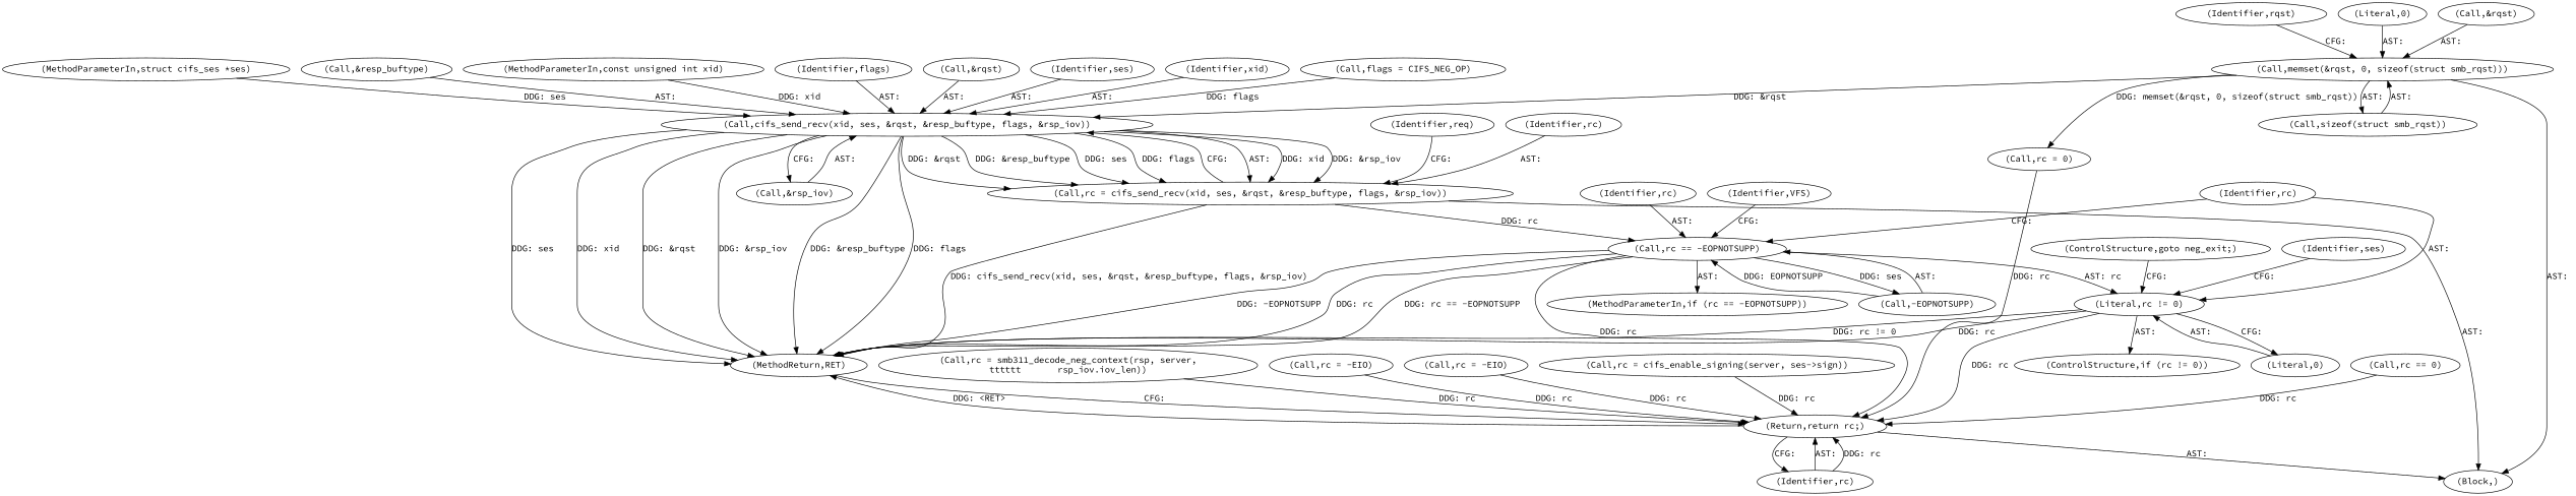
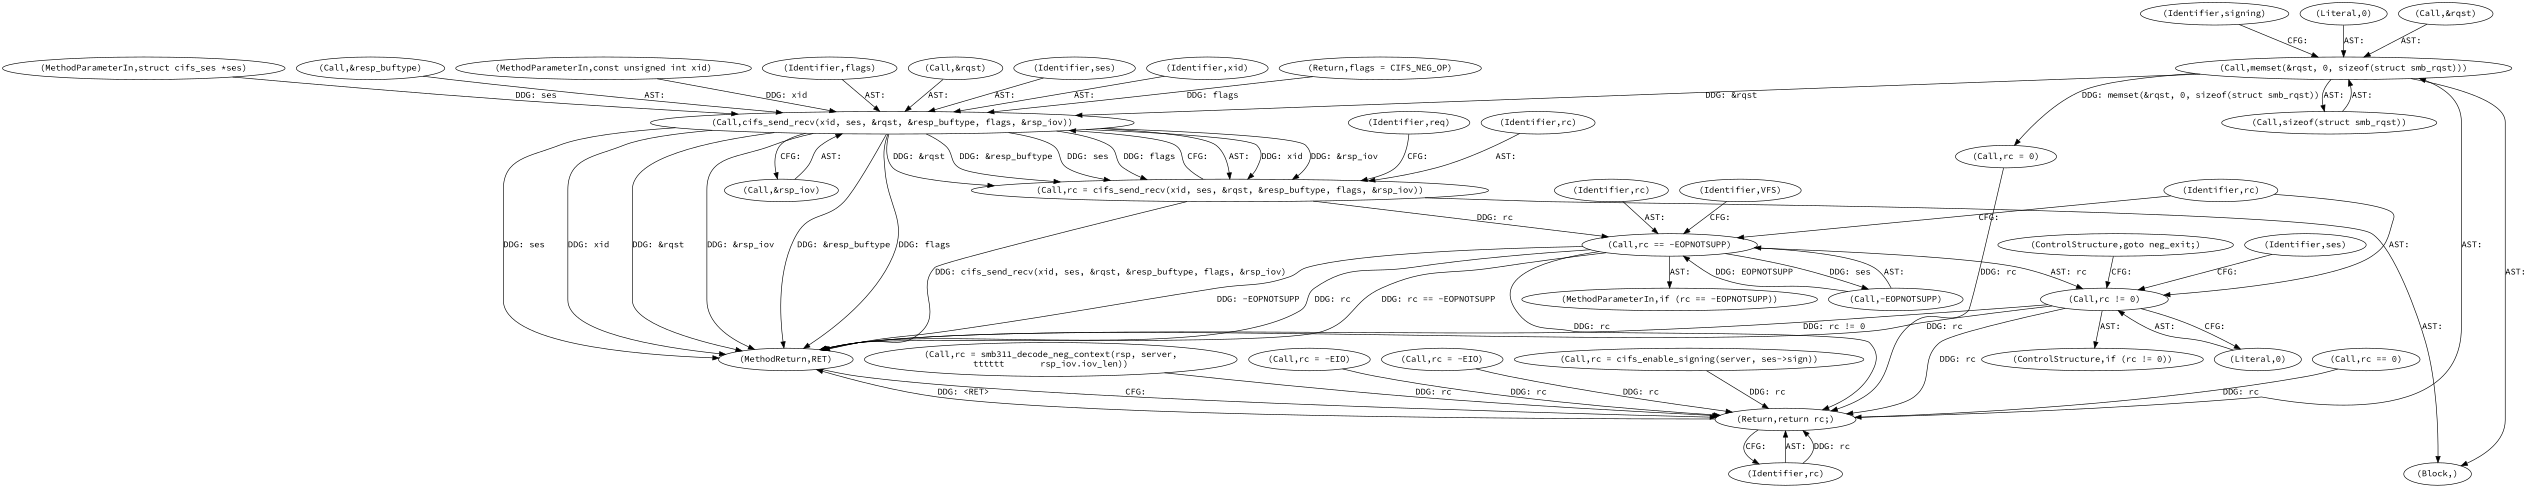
  digraph {
    fontname="Source Code Pro"
    node [fontname="Source Code Pro"]
    edge [fontname="Source Code Pro"]
    n1 [label="(Call,memset(&rqst, 0, sizeof(struct smb_rqst)))"]
    n2 [label="(Call,cifs_send_recv(xid, ses, &rqst, &resp_buftype, flags, &rsp_iov))"]
    n3 [label="(Block,)"]
    n4 [label="(Call,sizeof(struct smb_rqst))"]
    n5 [label="(Call,rc = 0)"]
    n6 [label="(MethodReturn,RET)"]
    n7 [label="(Call,rc = cifs_send_recv(xid, ses, &rqst, &resp_buftype, flags, &rsp_iov))"]
    n8 [label="(Call,&rsp_iov)"]
    n9 [label="(Return,return rc;)"]
    n10 [label="(Call,rc == -EOPNOTSUPP)"]
-   n11 [label="(Literal,rc != 0)"]
+   n11 [label="(Call,rc != 0)"]
    n12 [label="(MethodParameterIn,if (rc == -EOPNOTSUPP))"]
    n13 [label="(Call,-EOPNOTSUPP)"]
    n14 [label="(Literal,0)"]
    n15 [label="(ControlStructure,if (rc != 0))"]
    n16 [label="(Identifier,rc)"]
-   n17 [label="(Identifier,rqst)"]
+   n17 [label="(Identifier,signing)"]
    n18 [label="(Call,&rqst)"]
    n19 [label="(Identifier,rc)"]
    n20 [label="(Identifier,VFS)"]
    n21 [label="(Identifier,ses)"]
    n22 [label="(Call,rc == 0)"]
    n23 [label="(ControlStructure,goto neg_exit;)"]
    n24 [label="(Identifier,rc)"]
    n25 [label="(Identifier,xid)"]
    n26 [label="(Call,rc = smb311_decode_neg_context(rsp, server,\n\t\t\t\t\t\t       rsp_iov.iov_len))"]
-   n27 [label="(Call,flags = CIFS_NEG_OP)"]
+   n27 [label="(Return,flags = CIFS_NEG_OP)"]
    n28 [label="(MethodParameterIn,struct cifs_ses *ses)"]
    n29 [label="(Literal,0)"]
    n30 [label="(Call,rc = -EIO)"]
    n31 [label="(Call,&resp_buftype)"]
    n32 [label="(Identifier,rc)"]
    n33 [label="(Call,rc = -EIO)"]
    n34 [label="(Identifier,ses)"]
    n35 [label="(MethodParameterIn,const unsigned int xid)"]
    n36 [label="(Identifier,flags)"]
    n37 [label="(Identifier,req)"]
    n38 [label="(Call,rc = cifs_enable_signing(server, ses->sign))"]
    n39 [label="(Call,&rqst)"]
    n1 -> n2 [label="DDG: &rqst"]
    n1 -> n3 [label="AST: "]
    n1 -> n4 [label="AST: "]
    n1 -> n5 [label="DDG: memset(&rqst, 0, sizeof(struct smb_rqst))"]
    n2 -> n6 [label="DDG: flags"]
    n2 -> n6 [label="DDG: &rsp_iov"]
    n2 -> n6 [label="DDG: ses"]
    n2 -> n6 [label="DDG: xid"]
    n2 -> n6 [label="DDG: &rqst"]
    n2 -> n6 [label="DDG: &resp_buftype"]
    n2 -> n7 [label="AST: "]
    n2 -> n7 [label="DDG: xid"]
    n2 -> n7 [label="DDG: &rsp_iov"]
    n2 -> n7 [label="DDG: &rqst"]
    n2 -> n7 [label="DDG: &resp_buftype"]
    n2 -> n7 [label="DDG: ses"]
    n2 -> n7 [label="DDG: flags"]
    n2 -> n8 [label="CFG: "]
    n4 -> n1 [label="AST: "]
    n5 -> n9 [label="DDG: rc"]
    n6 -> n9 [label="CFG: "]
    n7 -> n2 [label="CFG: "]
    n7 -> n3 [label="AST: "]
    n7 -> n6 [label="DDG: cifs_send_recv(xid, ses, &rqst, &resp_buftype, flags, &rsp_iov)"]
    n7 -> n10 [label="DDG: rc"]
    n8 -> n2 [label="AST: "]
-   n9 -> n3 [label="AST: "]
+   n9 -> n1 [label="AST: "]
    n9 -> n6 [label="DDG: <RET>"]
    n9 -> n16 [label="CFG: "]
    n10 -> n6 [label="DDG: rc == -EOPNOTSUPP"]
    n10 -> n6 [label="DDG: -EOPNOTSUPP"]
    n10 -> n6 [label="DDG: rc"]
    n10 -> n9 [label="DDG: rc"]
    n10 -> n11 [label="AST: rc"]
    n10 -> n12 [label="AST: "]
    n10 -> n13 [label="DDG: ses"]
    n11 -> n6 [label="DDG: rc != 0"]
    n11 -> n6 [label="DDG: rc"]
    n11 -> n9 [label="DDG: rc"]
    n11 -> n14 [label="CFG: "]
    n11 -> n15 [label="AST: "]
    n13 -> n10 [label="AST: "]
    n13 -> n10 [label="DDG: EOPNOTSUPP"]
    n14 -> n11 [label="AST: "]
    n16 -> n9 [label="AST: "]
    n16 -> n9 [label="DDG: rc"]
    n17 -> n1 [label="CFG: "]
    n18 -> n2 [label="AST: "]
    n19 -> n10 [label="AST: "]
    n20 -> n10 [label="CFG: "]
    n21 -> n2 [label="AST: "]
    n22 -> n9 [label="DDG: rc"]
    n23 -> n11 [label="CFG: "]
    n24 -> n10 [label="CFG: "]
    n24 -> n11 [label="AST: "]
    n25 -> n2 [label="AST: "]
    n26 -> n9 [label="DDG: rc"]
    n27 -> n2 [label="DDG: flags"]
    n28 -> n2 [label="DDG: ses"]
    n29 -> n1 [label="AST: "]
    n30 -> n9 [label="DDG: rc"]
    n31 -> n2 [label="AST: "]
    n32 -> n7 [label="AST: "]
    n33 -> n9 [label="DDG: rc"]
    n34 -> n11 [label="CFG: "]
    n35 -> n2 [label="DDG: xid"]
    n36 -> n2 [label="AST: "]
    n37 -> n7 [label="CFG: "]
    n38 -> n9 [label="DDG: rc"]
    n39 -> n1 [label="AST: "]
  }
